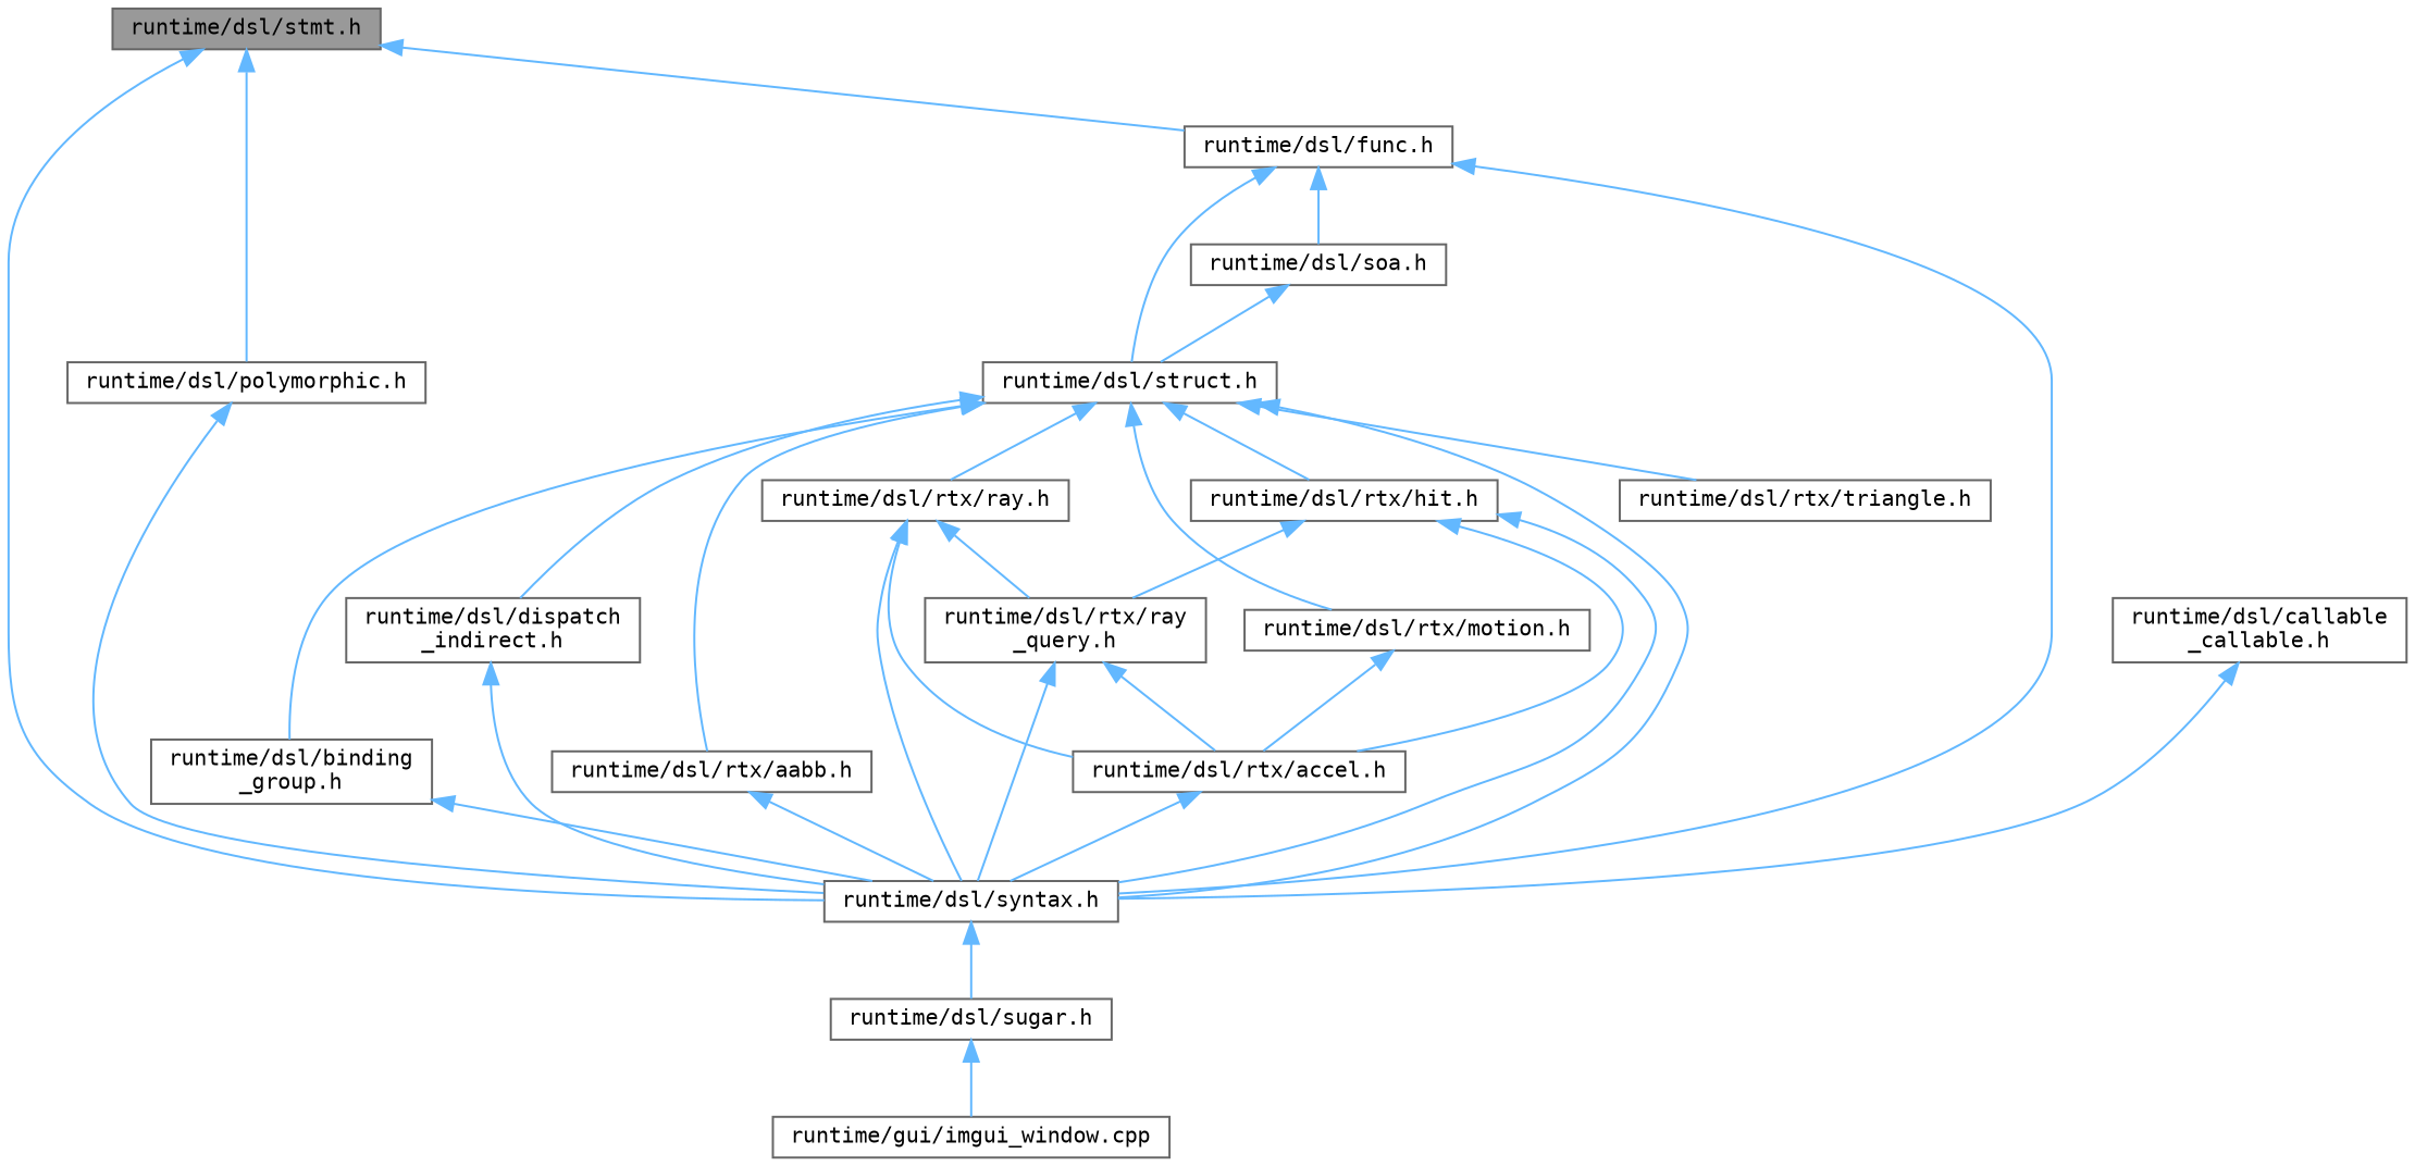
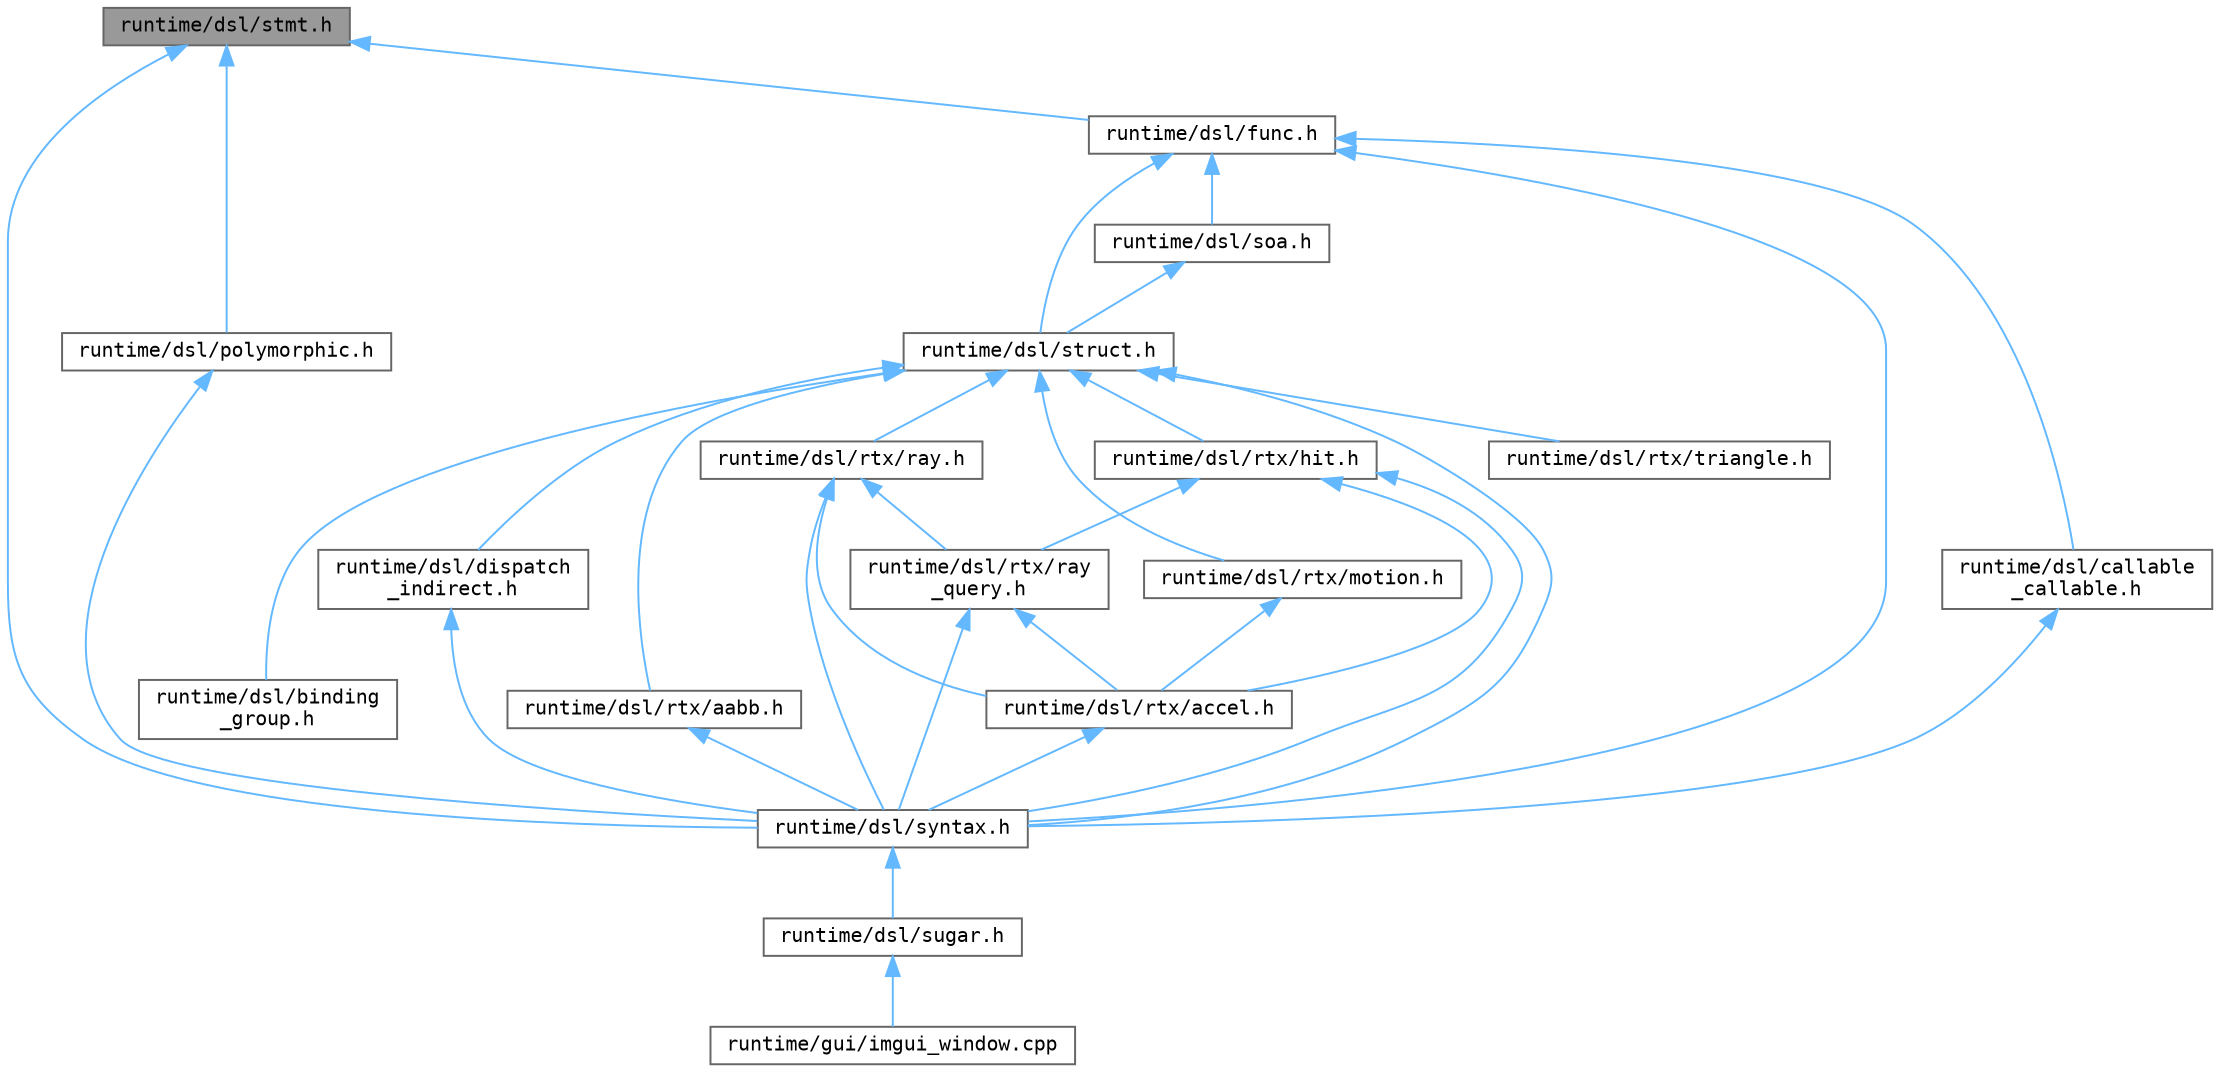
  digraph {
    fontname="DejaVu Sans Mono"
    node [color=grey40 fillcolor=white fontname="DejaVu Sans Mono" fontsize=10 shape=box style=filled]
    edge [color=steelblue1 dir=back fontname="DejaVu Sans Mono" fontsize=10 labelfontname=Helvetica labelfontsize=10 style=solid]
    n1 [color=gray40 fillcolor=grey60 fontcolor=black height=0.2 label="runtime/dsl/stmt.h" width=0.4]
    n2 [height=0.2 label="runtime/dsl/func.h" width=0.4]
    n3 [height=0.2 label="runtime/dsl/syntax.h" width=0.4]
    n4 [height=0.2 label="runtime/dsl/polymorphic.h" width=0.4]
    n5 [height=0.2 label="runtime/dsl/callable\l_callable.h" width=0.4]
    n6 [height=0.2 label="runtime/dsl/soa.h" width=0.4]
    n7 [height=0.2 label="runtime/dsl/struct.h" width=0.4]
    n8 [height=0.2 label="runtime/dsl/sugar.h" width=0.4]
    n9 [height=0.2 label="runtime/dsl/binding\l_group.h" width=0.4]
    n10 [height=0.2 label="runtime/dsl/dispatch\l_indirect.h" width=0.4]
    n11 [height=0.2 label="runtime/dsl/rtx/aabb.h" width=0.4]
    n12 [height=0.2 label="runtime/dsl/rtx/hit.h" width=0.4]
    n13 [height=0.2 label="runtime/dsl/rtx/motion.h" width=0.4]
    n14 [height=0.2 label="runtime/dsl/rtx/ray.h" width=0.4]
    n15 [height=0.2 label="runtime/dsl/rtx/triangle.h" width=0.4]
    n16 [height=0.2 label="runtime/gui/imgui_window.cpp" width=0.4]
    n17 [height=0.2 label="runtime/dsl/rtx/accel.h" width=0.4]
    n18 [height=0.2 label="runtime/dsl/rtx/ray\l_query.h" width=0.4]
    n1 -> n2
    n1 -> n3
    n1 -> n4
    n2 -> n3
+   n2 -> n5
    n2 -> n6
    n2 -> n7
    n3 -> n8
    n4 -> n3
    n5 -> n3
    n6 -> n7
    n7 -> n3
    n7 -> n9
    n7 -> n10
    n7 -> n11
    n7 -> n12
    n7 -> n13
    n7 -> n14
    n7 -> n15
    n8 -> n16
-   n9 -> n3
    n10 -> n3
    n11 -> n3
    n12 -> n3
    n12 -> n17
    n12 -> n18
    n13 -> n17
    n14 -> n3
    n14 -> n17
    n14 -> n18
    n17 -> n3
    n18 -> n3
    n18 -> n17
  }
